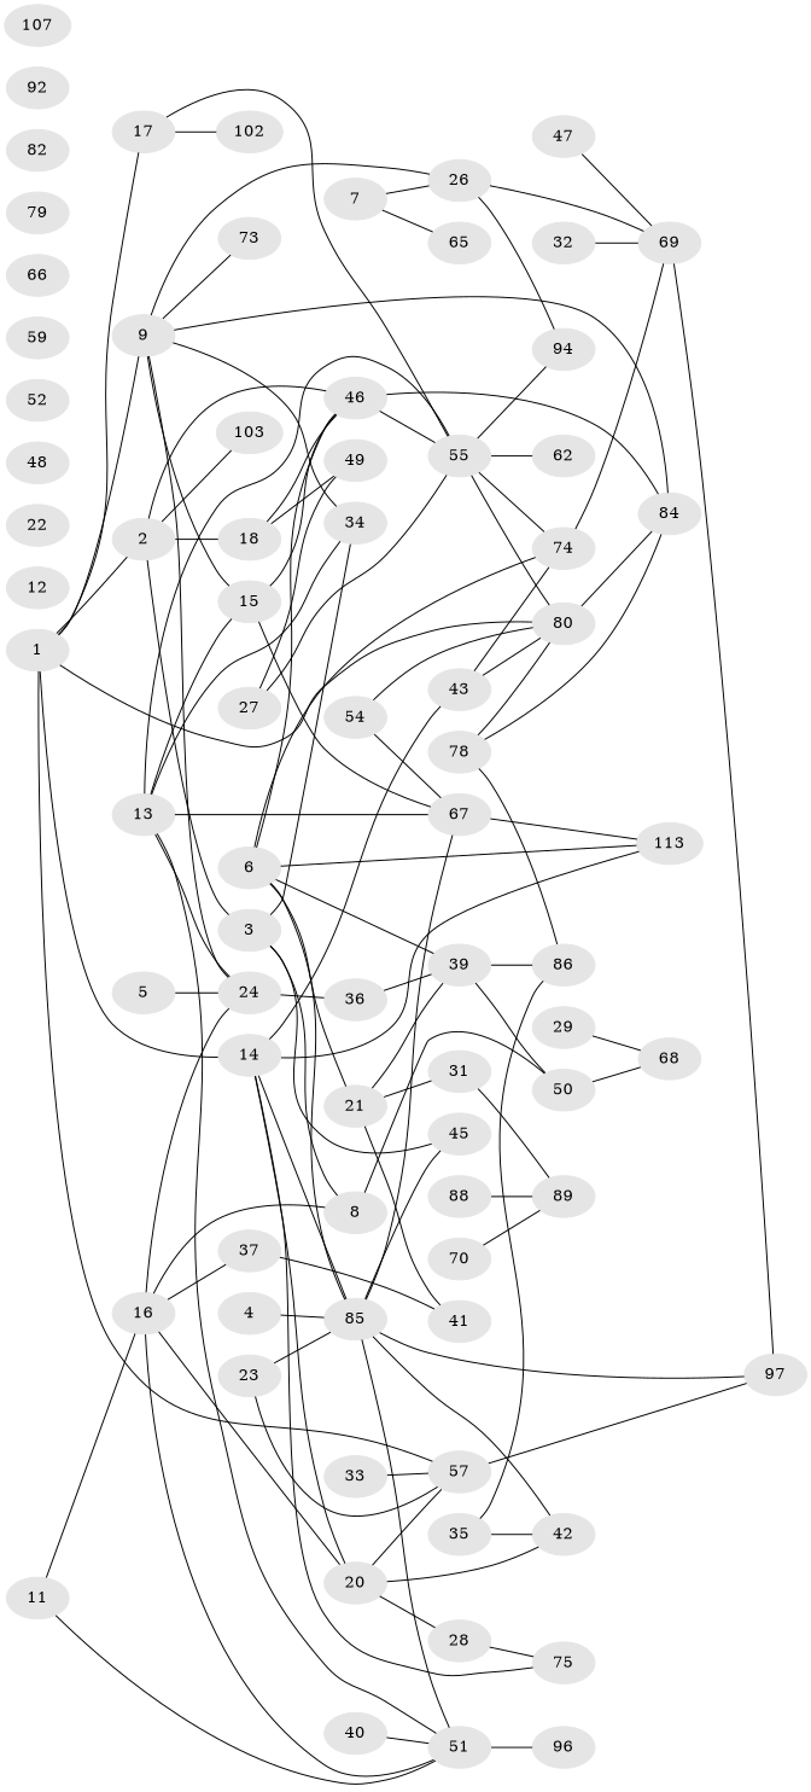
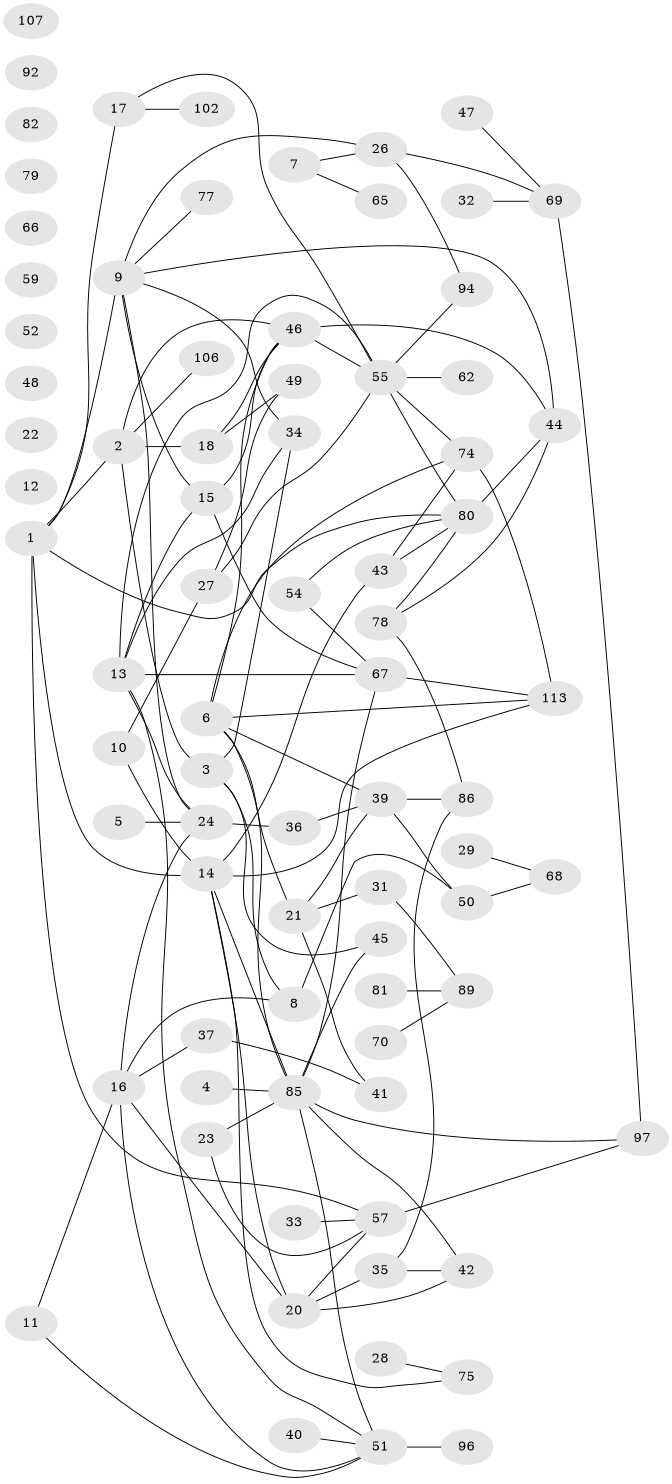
  graph {
    rankdir=LR
    node [color=gray90 style=filled]
    1 [super="+104"]
    2 [super="+44"]
    9 [super="+19"]
    14 [super="+64"]
    17
    57 [super="+90"]
    80 [super="+108"]
    3 [super="+67"]
    18 [super="+91"]
    46 [super="+98"]
-   106 [label=103]
+   106
    34 [super="+38"]
    24 [super="+70"]
    26 [super="+110"]
    15 [super="+60"]
-   73
-   84 [super="+93"]
+   73 [label=77]
+   84 [super="+93" label=44]
    n18 [label=85 super="+58"]
    113
    20
    43
    75 [super="+103"]
    55 [super="+83"]
    102
    97
    8
    45
    49 [super="+88"]
    50 [super="+95"]
    51 [super="+53"]
    n31 [label=67]
    42 [super="+109"]
    4
    36 [super="+101"]
    5
    6 [super="+105"]
    21 [super="+111"]
    39 [super="+56"]
    74
    31 [super="+76"]
    41 [super="+85"]
    86
    69 [super="+71"]
    94
    7
    65 [super="+100"]
    68
+   10
    27 [super="+30"]
    16 [super="+99"]
    37
    11
    96
    12
    13 [super="+63"]
    62
    28
    89 [super="+112"]
    22
    23
    29
    32
    33
    35 [super="+87"]
    40 [super="+77"]
    47
    48
    52
    54
    59
    66
    n72 [label=70]
    78
    79
-   81 [label=88]
+   81
    82
    92
    107
    1 -- 2
    1 -- 9
    1 -- 14
    1 -- 17
    1 -- 57
    1 -- 80
    2 -- 3
    2 -- 18
    2 -- 46
    2 -- 106
    9 -- 34
    9 -- 24
    9 -- 26
    9 -- 15
    9 -- 73
    9 -- 84
    14 -- n18
    14 -- 113
    14 -- 20
    14 -- 43
    14 -- 75
    17 -- 55
    17 -- 102
    57 -- 97
    80 -- 84
    3 -- 34
    3 -- 8
    3 -- 45
    18 -- 46
    18 -- 49
    46 -- 84
    46 -- 55
    24 -- 36
    26 -- 69
    26 -- 94
    15 -- 46
    15 -- n31
    n18 -- 97
    n18 -- 45
    n18 -- 51
    n18 -- n31
    n18 -- 42
    20 -- 57
    20 -- 42
-   20 -- 28
+   20 -- 35
    43 -- 80
    43 -- 74
    55 -- 80
    55 -- 74
    55 -- 94
    55 -- 62
    8 -- 50
    50 -- 68
    51 -- 96
    n31 -- 113
    4 -- n18
    36 -- 39
    5 -- 24
    6 -- 46
    6 -- n18
    6 -- 113
    6 -- 21
    6 -- 39
    6 -- 74
    21 -- 39
    21 -- 31
    21 -- 41
    39 -- 50
    39 -- 86
-   74 -- 69
+   74 -- 113
    31 -- 89
    69 -- 97
    7 -- 26
    7 -- 65
+   10 -- 14
+   10 -- 27
    27 -- 55
    27 -- 49
    16 -- 24
    16 -- 20
    16 -- 8
    16 -- 51
    16 -- 37
    37 -- 41
    11 -- 51
    11 -- 16
    13 -- 34
    13 -- 24
    13 -- 15
    13 -- 55
    13 -- 51
    13 -- n31
    28 -- 75
    23 -- 57
    23 -- n18
    29 -- 68
    32 -- 69
    33 -- 57
    35 -- 42
    35 -- 86
    40 -- 51
    47 -- 69
    54 -- 80
    54 -- n31
    n72 -- 89
    78 -- 80
    78 -- 84
    78 -- 86
    81 -- 89
  }
